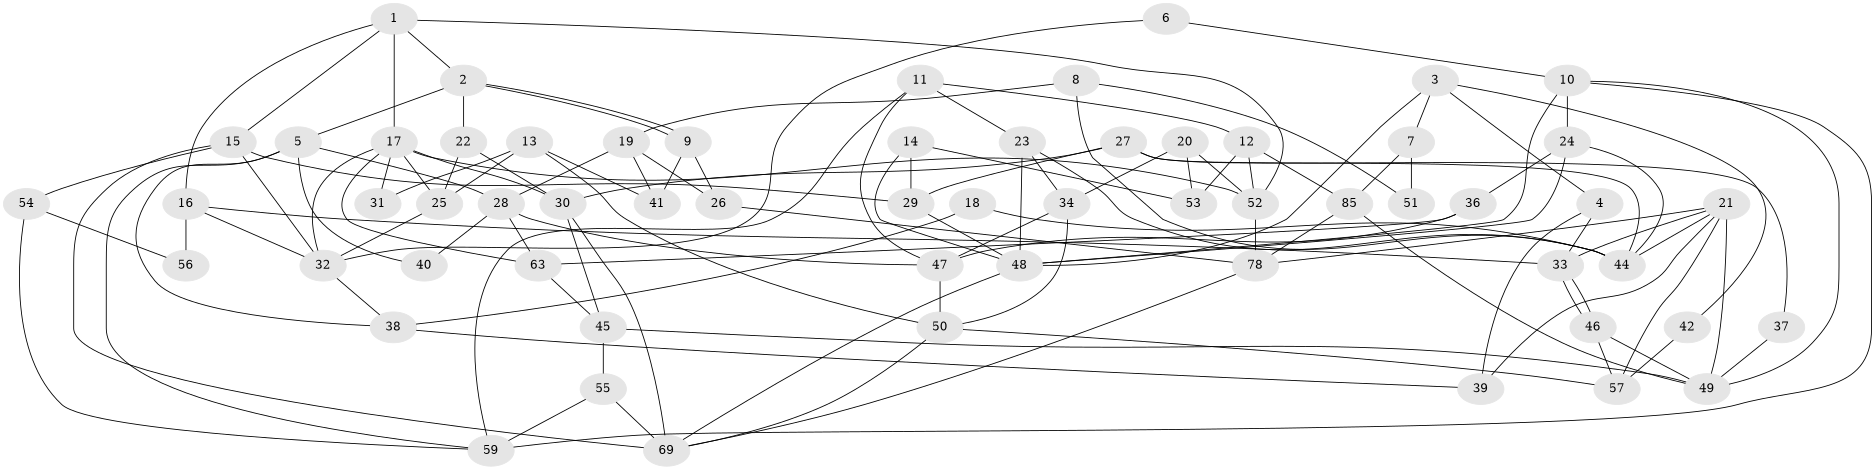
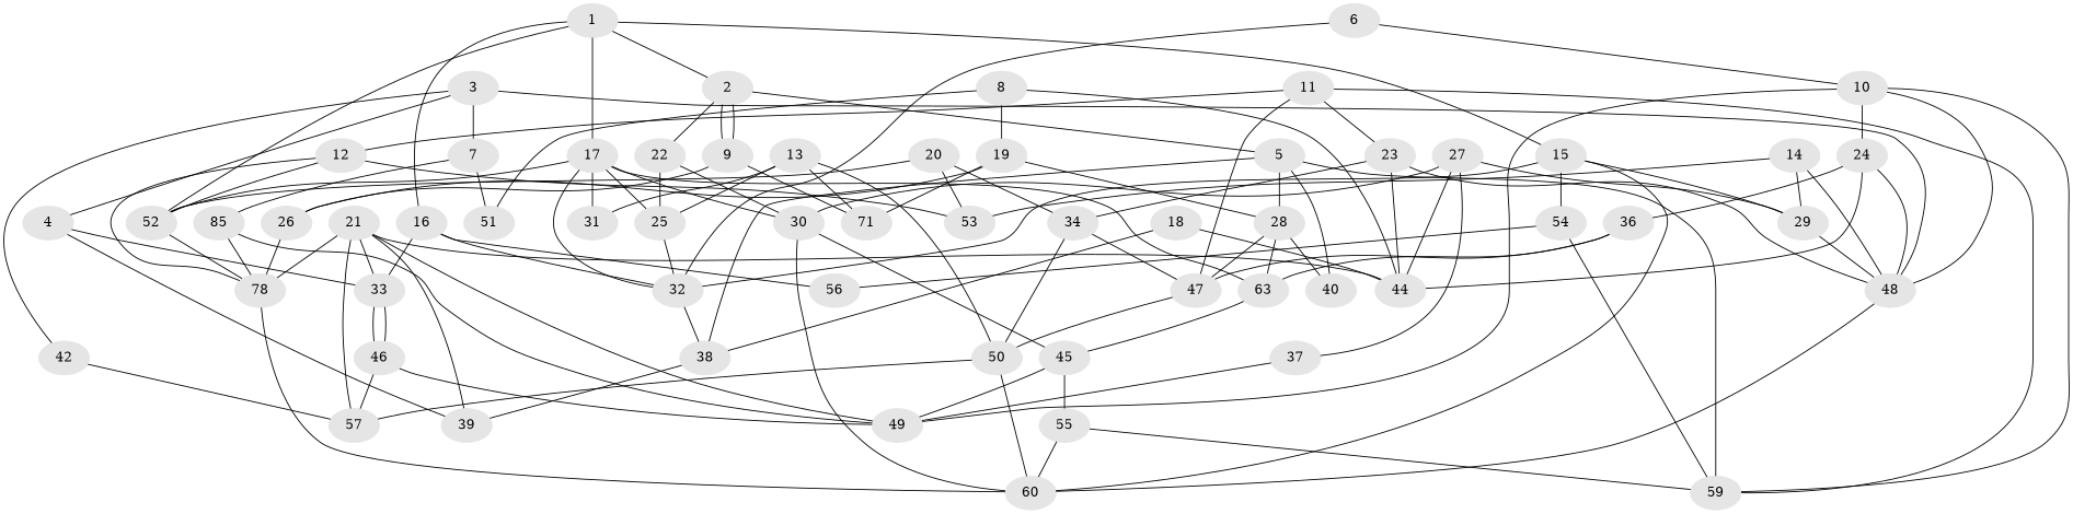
  graph {
    node [color=gray90 style=filled]
    1
    2
    15
    16
    17
    52
    5
    9
    22
    32
    29
    54
-   60 [label=69]
+   60
    33
    56
    25
    31
    30
    n19 [label=63]
    n20 [label=78]
    28
    38
    40
    59
    26
-   41
+   41 [label=71]
    3
    4
    7
    42
    48
    39
    n33 [label=85]
    51
    57
    46
    47
    6
    10
    24
    49
    8
    19
    44
    36
    11
    12
    23
    53
    34
    50
    13
    14
    45
    18
    20
    21
    27
    37
    55
    1 -- 2
    1 -- 15
    1 -- 16
    1 -- 17
    1 -- 52
    2 -- 5
    2 -- 9
    2 -- 9
    2 -- 22
    15 -- 32
    15 -- 29
    15 -- 54
    15 -- 60
    16 -- 32
    16 -- 33
    16 -- 56
    17 -- 52
    17 -- 32
    17 -- 25
    17 -- 31
    17 -- 30
    17 -- n19
    52 -- n20
    5 -- 28
    5 -- 38
    5 -- 40
    5 -- 59
    9 -- 26
    9 -- 41
    22 -- 25
    22 -- 30
    32 -- 38
    29 -- 48
    54 -- 56
    54 -- 59
    33 -- 46
    33 -- 46
    25 -- 32
    30 -- 60
    30 -- 45
    n19 -- 45
    n20 -- 60
    28 -- n19
    28 -- 40
    28 -- 47
    38 -- 39
    26 -- n20
    3 -- 4
    3 -- 7
    3 -- 42
    3 -- 48
    4 -- 33
    4 -- 39
    7 -- n33
    7 -- 51
    42 -- 57
    48 -- 60
    n33 -- n20
    n33 -- 49
    46 -- 57
    46 -- 49
    47 -- 50
    6 -- 32
    6 -- 10
    10 -- 59
    10 -- 48
    10 -- 24
    10 -- 49
    24 -- 48
    24 -- 44
    24 -- 36
    8 -- 51
    8 -- 19
    8 -- 44
    19 -- 28
    19 -- 26
    19 -- 41
    36 -- n19
    36 -- 47
    11 -- 59
    11 -- 47
    11 -- 12
    11 -- 23
    12 -- 52
-   12 -- n33
+   12 -- n20
    12 -- 53
    23 -- 48
    23 -- 44
    23 -- 34
    34 -- 47
    34 -- 50
    50 -- 60
    50 -- 57
    13 -- 25
    13 -- 31
    13 -- 41
    13 -- 50
    14 -- 29
    14 -- 48
    14 -- 53
    45 -- 49
    45 -- 55
    18 -- 38
    18 -- 44
    20 -- 52
    20 -- 53
    20 -- 34
    21 -- 33
    21 -- n20
    21 -- 39
    21 -- 57
    21 -- 49
    21 -- 44
    27 -- 29
    27 -- 30
    27 -- 44
    27 -- 37
    37 -- 49
    55 -- 60
    55 -- 59
  }
